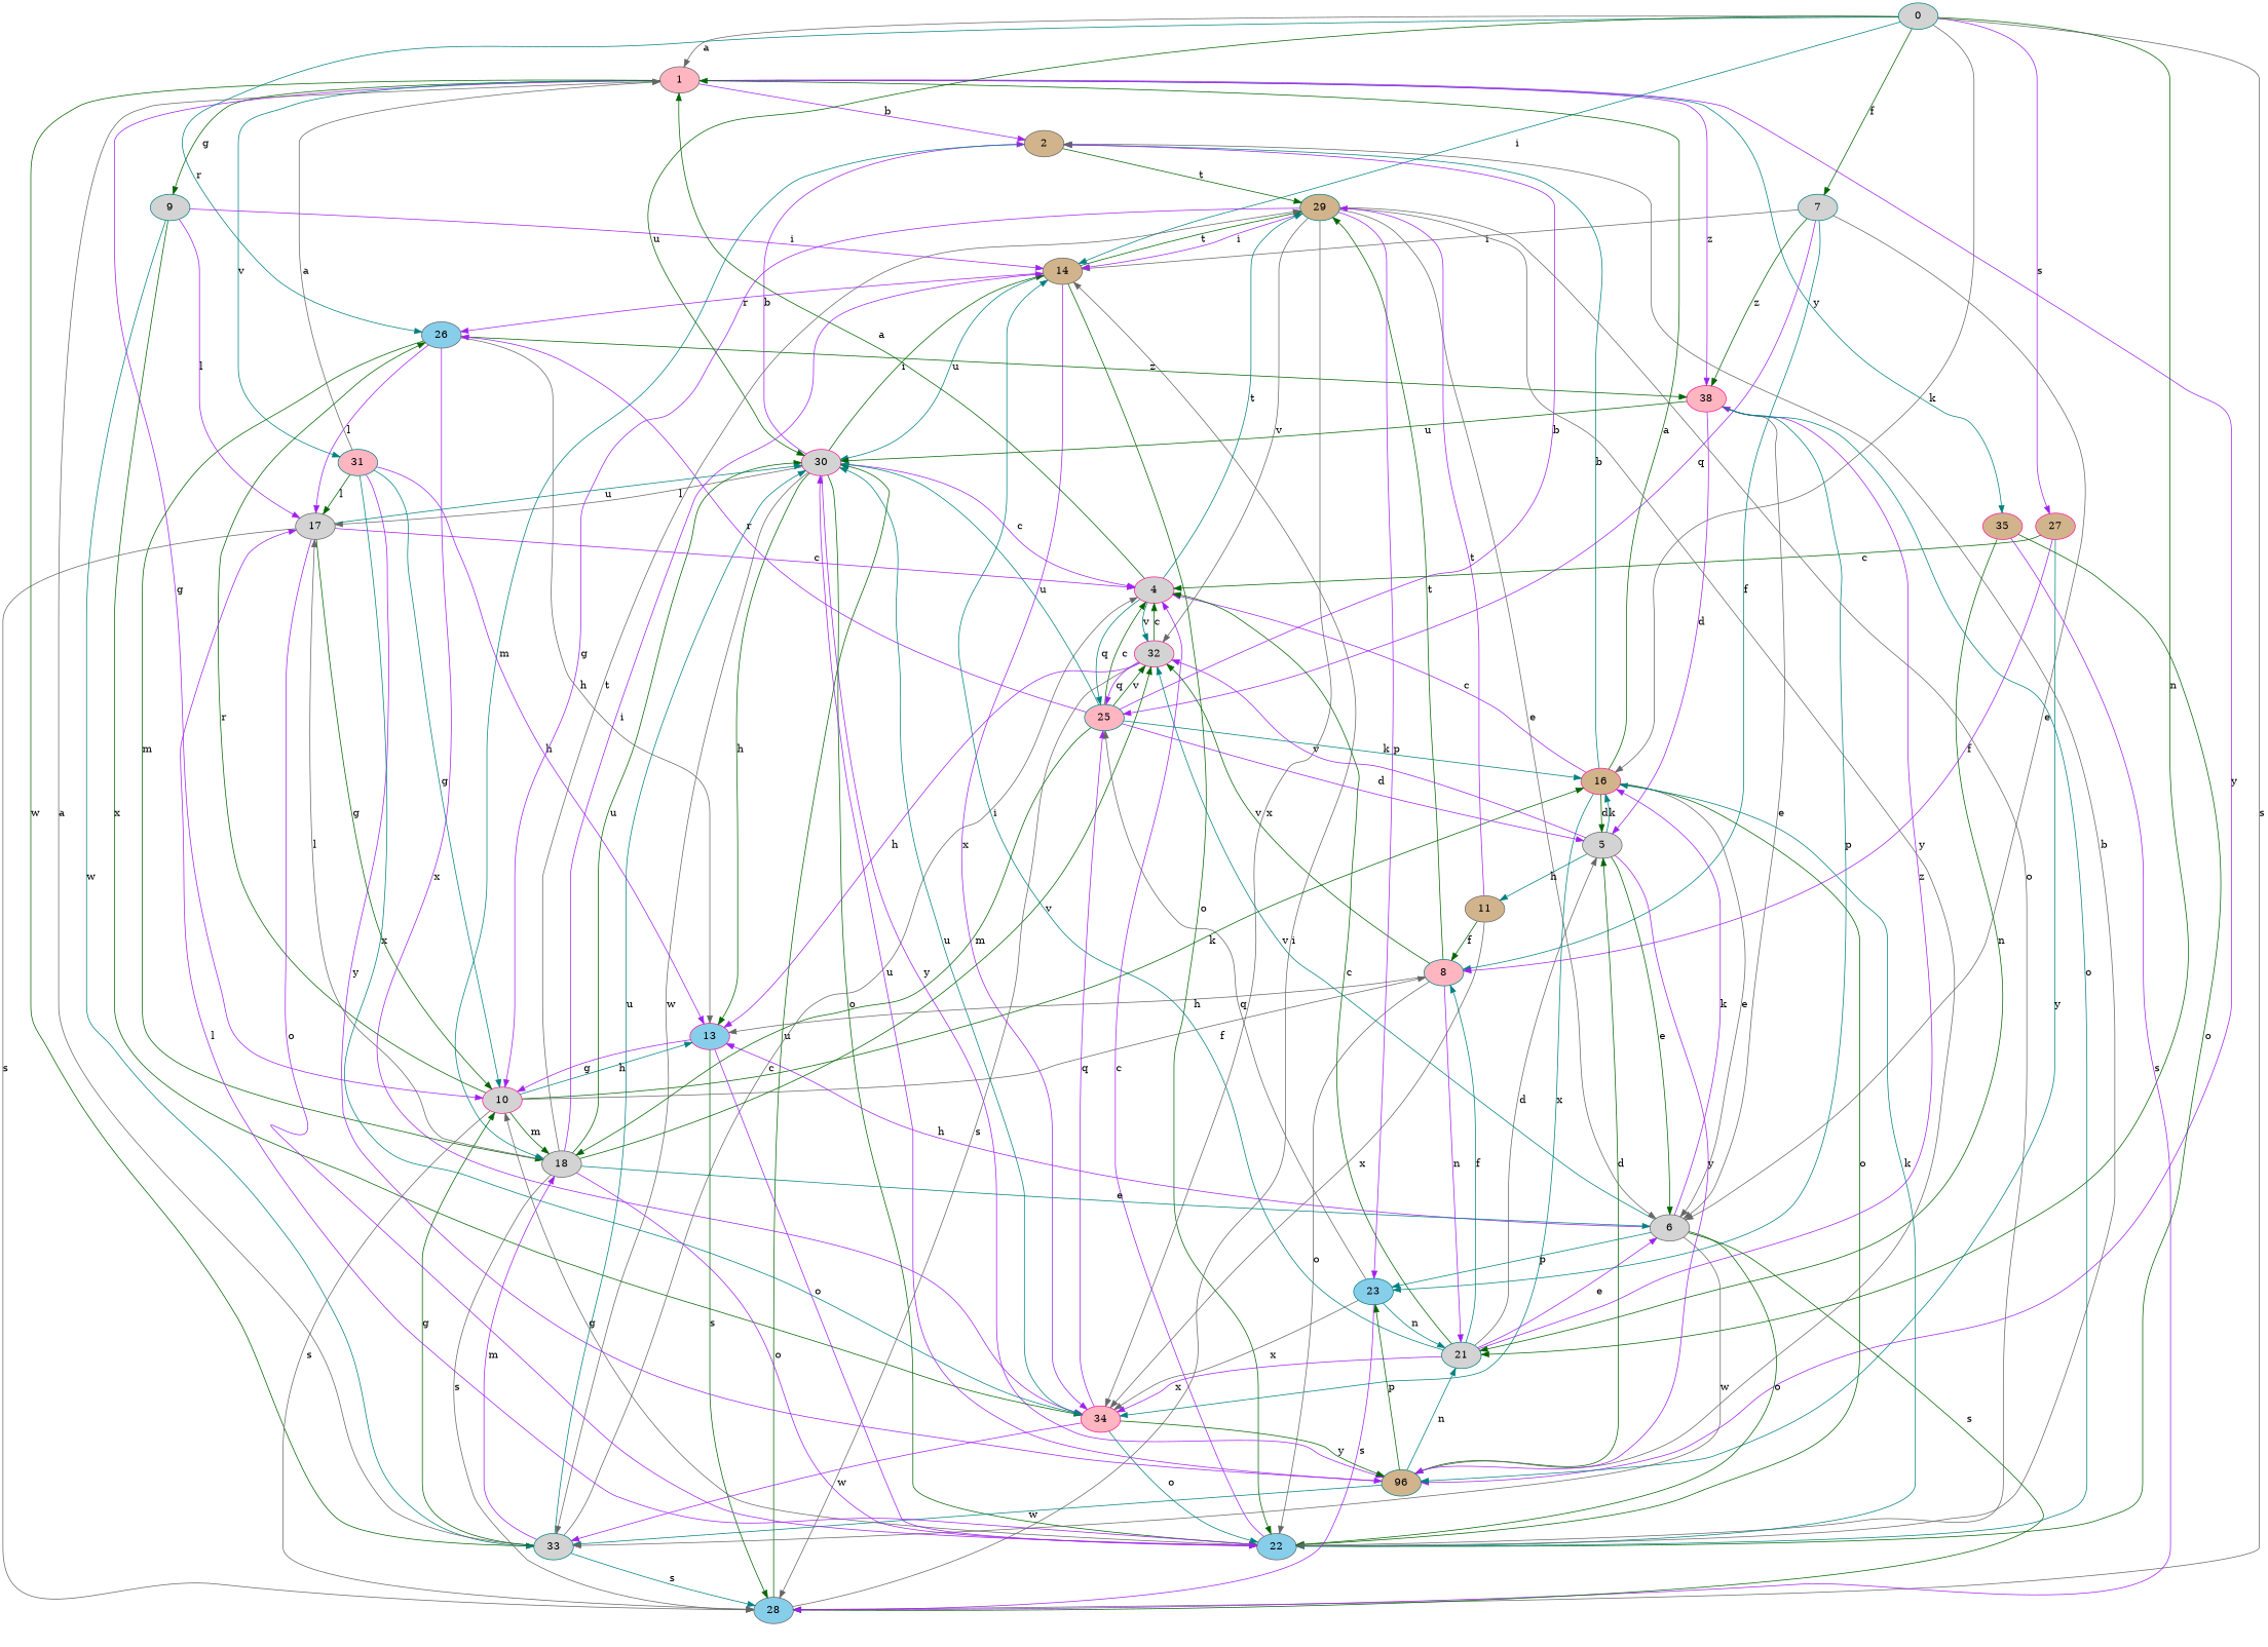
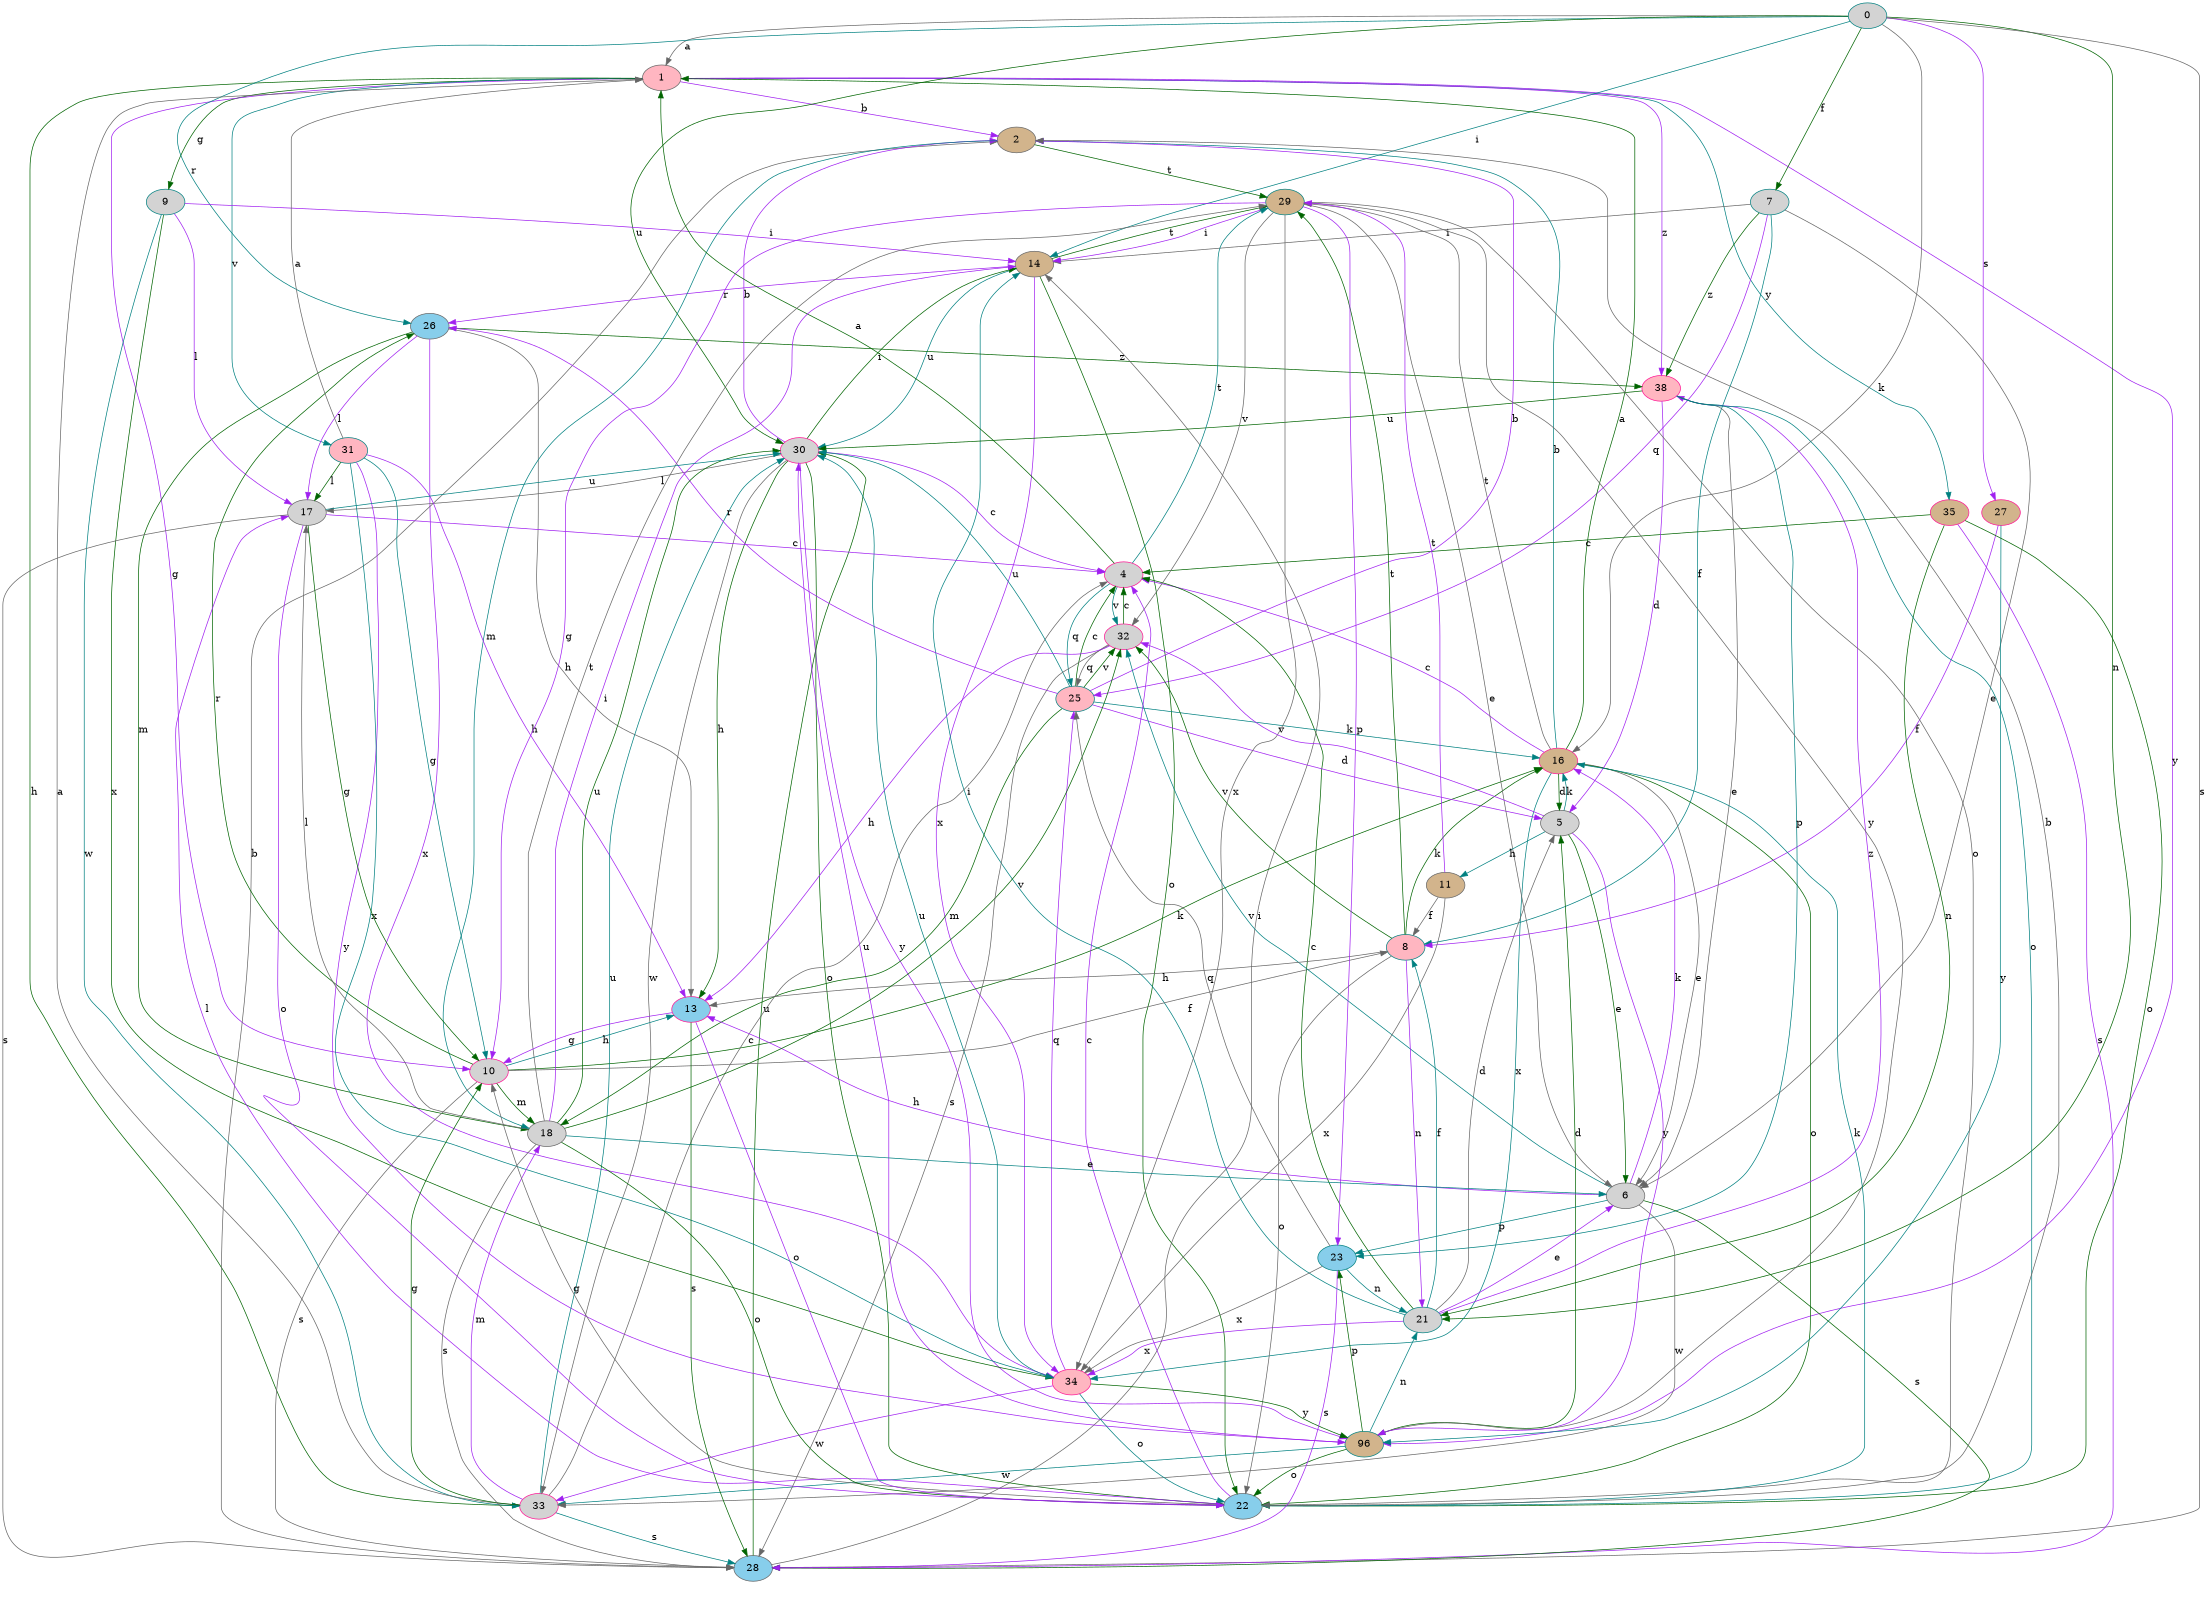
  strict digraph {
    node [color=gray40 fillcolor=lightgrey style=filled]
    edge [color=purple]
    1 [fillcolor=lightpink]
    0 [color=teal]
    7 [color=teal]
    14 [fillcolor=tan]
    16 [color=deeppink fillcolor=tan]
    21 [color=teal]
    26 [fillcolor=skyblue]
    27 [color=deeppink fillcolor=tan]
    28 [fillcolor=skyblue]
    30 [color=deeppink]
    2 [fillcolor=tan]
    9 [color=teal]
    10 [color=deeppink]
    31 [color=teal fillcolor=lightpink]
-   33 [color=teal]
+   33 [color=deeppink]
    35 [color=deeppink fillcolor=tan]
    n17 [color=teal fillcolor=tan label=96]
    38 [color=deeppink fillcolor=lightpink]
    25 [color=teal fillcolor=lightpink]
    6
    8 [color=teal fillcolor=lightpink]
    29 [color=teal fillcolor=tan]
    22 [fillcolor=skyblue]
    34 [color=deeppink fillcolor=lightpink]
    4 [color=deeppink]
    5
    18
    13 [color=deeppink fillcolor=skyblue]
    17
    23 [color=teal fillcolor=skyblue]
    32 [color=deeppink]
    11 [fillcolor=tan]
    1 -> 2 [label=b]
    1 -> 9 [color=darkgreen label=g]
    1 -> 10 [label=g]
    1 -> 31 [color=teal label=v]
-   1 -> 33 [color=darkgreen label=w]
+   1 -> 33 [color=darkgreen label=h]
    1 -> 35 [color=teal label=y]
    1 -> n17 [label=y]
    1 -> 38 [label=z]
    0 -> 1 [color=gray40 label=a]
    0 -> 7 [color=darkgreen label=f]
    0 -> 14 [color=teal label=i]
    0 -> 16 [color=gray40 label=k]
    0 -> 21 [color=darkgreen label=n]
    0 -> 26 [color=teal label=r]
    0 -> 27 [label=s]
    0 -> 28 [color=gray40 label=s]
    0 -> 30 [color=darkgreen label=u]
    7 -> 14 [color=gray40 label=i]
    7 -> 38 [color=darkgreen label=z]
    7 -> 25 [label=q]
    7 -> 6 [color=gray40 label=e]
    7 -> 8 [color=teal label=f]
    14 -> 26 [label=r]
    14 -> 30 [color=teal label=u]
    14 -> 29 [color=darkgreen label=t]
    14 -> 22 [color=darkgreen label=o]
    14 -> 34 [label=x]
    16 -> 1 [color=darkgreen label=a]
    16 -> 2 [color=teal label=b]
    16 -> 6 [color=gray40 label=e]
+   16 -> 29 [color=gray40 label=t]
    16 -> 22 [color=darkgreen label=o]
    16 -> 34 [color=teal label=x]
    16 -> 4 [label=c]
    16 -> 5 [color=darkgreen label=d]
    21 -> 14 [color=teal label=i]
    21 -> 38 [label=z]
    21 -> 6 [label=e]
    21 -> 8 [color=teal label=f]
    21 -> 34 [label=x]
    21 -> 4 [color=darkgreen label=c]
    21 -> 5 [color=gray40 label=d]
    26 -> 38 [color=darkgreen label=z]
    26 -> 34 [label=x]
    26 -> 18 [color=darkgreen label=m]
    26 -> 13 [color=gray40 label=h]
    26 -> 17 [label=l]
    27 -> n17 [color=teal label=y]
    27 -> 8 [label=f]
    28 -> 14 [color=gray40 label=i]
    28 -> 30 [color=darkgreen label=u]
+   28 -> 2 [color=gray40 label=b]
    30 -> 14 [color=darkgreen label=i]
    30 -> 2 [label=b]
    30 -> 33 [color=gray40 label=w]
    30 -> n17 [label=y]
    30 -> 22 [color=darkgreen label=o]
    30 -> 4 [label=c]
    30 -> 13 [color=darkgreen label=h]
    30 -> 17 [color=gray40 label=l]
    2 -> 29 [color=darkgreen label=t]
    2 -> 18 [color=teal label=m]
    9 -> 14 [label=i]
    9 -> 33 [color=teal label=w]
    9 -> 34 [color=darkgreen label=x]
    9 -> 17 [label=l]
    10 -> 16 [color=darkgreen label=k]
    10 -> 26 [color=darkgreen label=r]
    10 -> 28 [color=gray40 label=s]
    10 -> 8 [color=gray40 label=f]
    10 -> 18 [color=darkgreen label=m]
    10 -> 13 [color=teal label=h]
    31 -> 1 [color=gray40 label=a]
    31 -> 10 [color=teal label=g]
    31 -> n17 [label=y]
    31 -> 34 [color=teal label=x]
    31 -> 13 [label=h]
    31 -> 17 [color=darkgreen label=l]
    33 -> 1 [color=gray40 label=a]
    33 -> 28 [color=teal label=s]
    33 -> 30 [color=teal label=u]
    33 -> 10 [color=darkgreen label=g]
    33 -> 4 [color=gray40 label=c]
    33 -> 18 [label=m]
    35 -> 21 [color=darkgreen label=n]
    35 -> 28 [label=s]
    35 -> 22 [color=darkgreen label=o]
-   27 -> 4 [color=darkgreen label=c]
+   35 -> 4 [color=darkgreen label=c]
    n17 -> 21 [color=teal label=n]
    n17 -> 30 [label=u]
    n17 -> 33 [color=teal label=w]
    n17 -> 5 [color=darkgreen label=d]
    n17 -> 23 [color=darkgreen label=p]
    38 -> 30 [color=darkgreen label=u]
    38 -> 6 [color=gray40 label=e]
    38 -> 22 [color=teal label=o]
    38 -> 5 [label=d]
    38 -> 23 [color=teal label=p]
    25 -> 16 [color=teal label=k]
    25 -> 26 [label=r]
    25 -> 30 [color=teal label=u]
    25 -> 2 [label=b]
    25 -> 4 [color=darkgreen label=c]
    25 -> 5 [label=d]
    25 -> 18 [color=darkgreen label=m]
    25 -> 32 [color=darkgreen label=v]
    6 -> 16 [label=k]
    6 -> 28 [color=darkgreen label=s]
    6 -> 33 [color=gray40 label=w]
-   6 -> 22 [color=darkgreen label=o]
+   n17 -> 22 [color=darkgreen label=o]
    6 -> 13 [label=h]
    6 -> 23 [color=teal label=p]
    6 -> 32 [color=teal label=v]
+   8 -> 16 [color=darkgreen label=k]
    8 -> 21 [label=n]
    8 -> 29 [color=darkgreen label=t]
    8 -> 22 [color=gray40 label=o]
    8 -> 13 [color=gray40 label=h]
    8 -> 32 [color=darkgreen label=v]
    29 -> 14 [label=i]
    29 -> 10 [label=g]
    29 -> n17 [color=gray40 label=y]
    29 -> 6 [color=gray40 label=e]
    29 -> 22 [color=gray40 label=o]
    29 -> 34 [color=gray40 label=x]
    29 -> 23 [label=p]
    29 -> 32 [color=gray40 label=v]
    22 -> 16 [color=teal label=k]
    22 -> 2 [color=gray40 label=b]
    22 -> 10 [color=gray40 label=g]
    22 -> 4 [label=c]
    22 -> 17 [label=l]
    34 -> 30 [color=teal label=u]
    34 -> 33 [label=w]
    34 -> n17 [color=darkgreen label=y]
    34 -> 25 [label=q]
    34 -> 22 [color=teal label=o]
    4 -> 1 [color=darkgreen label=a]
    4 -> 25 [color=teal label=q]
    4 -> 29 [color=teal label=t]
    4 -> 32 [color=teal label=v]
    5 -> 16 [color=teal label=k]
    5 -> n17 [label=y]
    5 -> 6 [color=darkgreen label=e]
    5 -> 32 [label=v]
    5 -> 11 [color=teal label=h]
    18 -> 14 [label=i]
    18 -> 28 [color=gray40 label=s]
    18 -> 30 [color=darkgreen label=u]
    18 -> 6 [color=teal label=e]
    18 -> 29 [color=gray40 label=t]
-   18 -> 22 [label=o]
+   18 -> 22 [color=darkgreen label=o]
    18 -> 17 [color=gray40 label=l]
    18 -> 32 [color=darkgreen label=v]
    13 -> 28 [color=darkgreen label=s]
    13 -> 10 [label=g]
    13 -> 22 [label=o]
    17 -> 28 [color=gray40 label=s]
    17 -> 30 [color=teal label=u]
    17 -> 10 [color=darkgreen label=g]
    17 -> 22 [label=o]
    17 -> 4 [label=c]
    23 -> 21 [color=teal label=n]
    23 -> 28 [label=s]
    23 -> 25 [color=gray40 label=q]
    23 -> 34 [color=gray40 label=x]
    32 -> 28 [color=gray40 label=s]
-   32 -> 25 [label=q]
+   32 -> 25 [color=gray40 label=q]
    32 -> 4 [color=darkgreen label=c]
    32 -> 13 [label=h]
-   11 -> 8 [color=darkgreen label=f]
+   11 -> 8 [color=gray40 label=f]
    11 -> 29 [label=t]
    11 -> 34 [color=gray40 label=x]
  }
